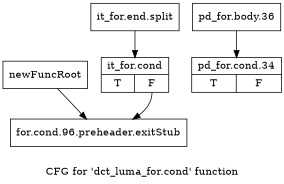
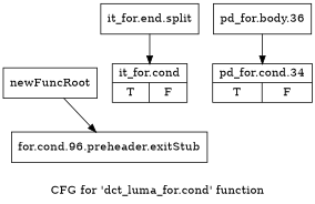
  digraph {
    label="CFG for 'dct_luma_for.cond' function"
    node [shape=record]
    n1 [label="{newFuncRoot}"]
    n2 [label="{for.cond.96.preheader.exitStub}"]
    n3 [label="{it_for.cond|{<s0>T|<s1>F}}"]
    n4 [label="{pd_for.cond.34|{<s0>T|<s1>F}}"]
    n5 [label="{pd_for.body.36}"]
    n6 [label="{it_for.end.split}"]
    n1 -> n2
-   n3 -> n2 [tailport=s1]
    n5 -> n4
    n6 -> n3
  }
